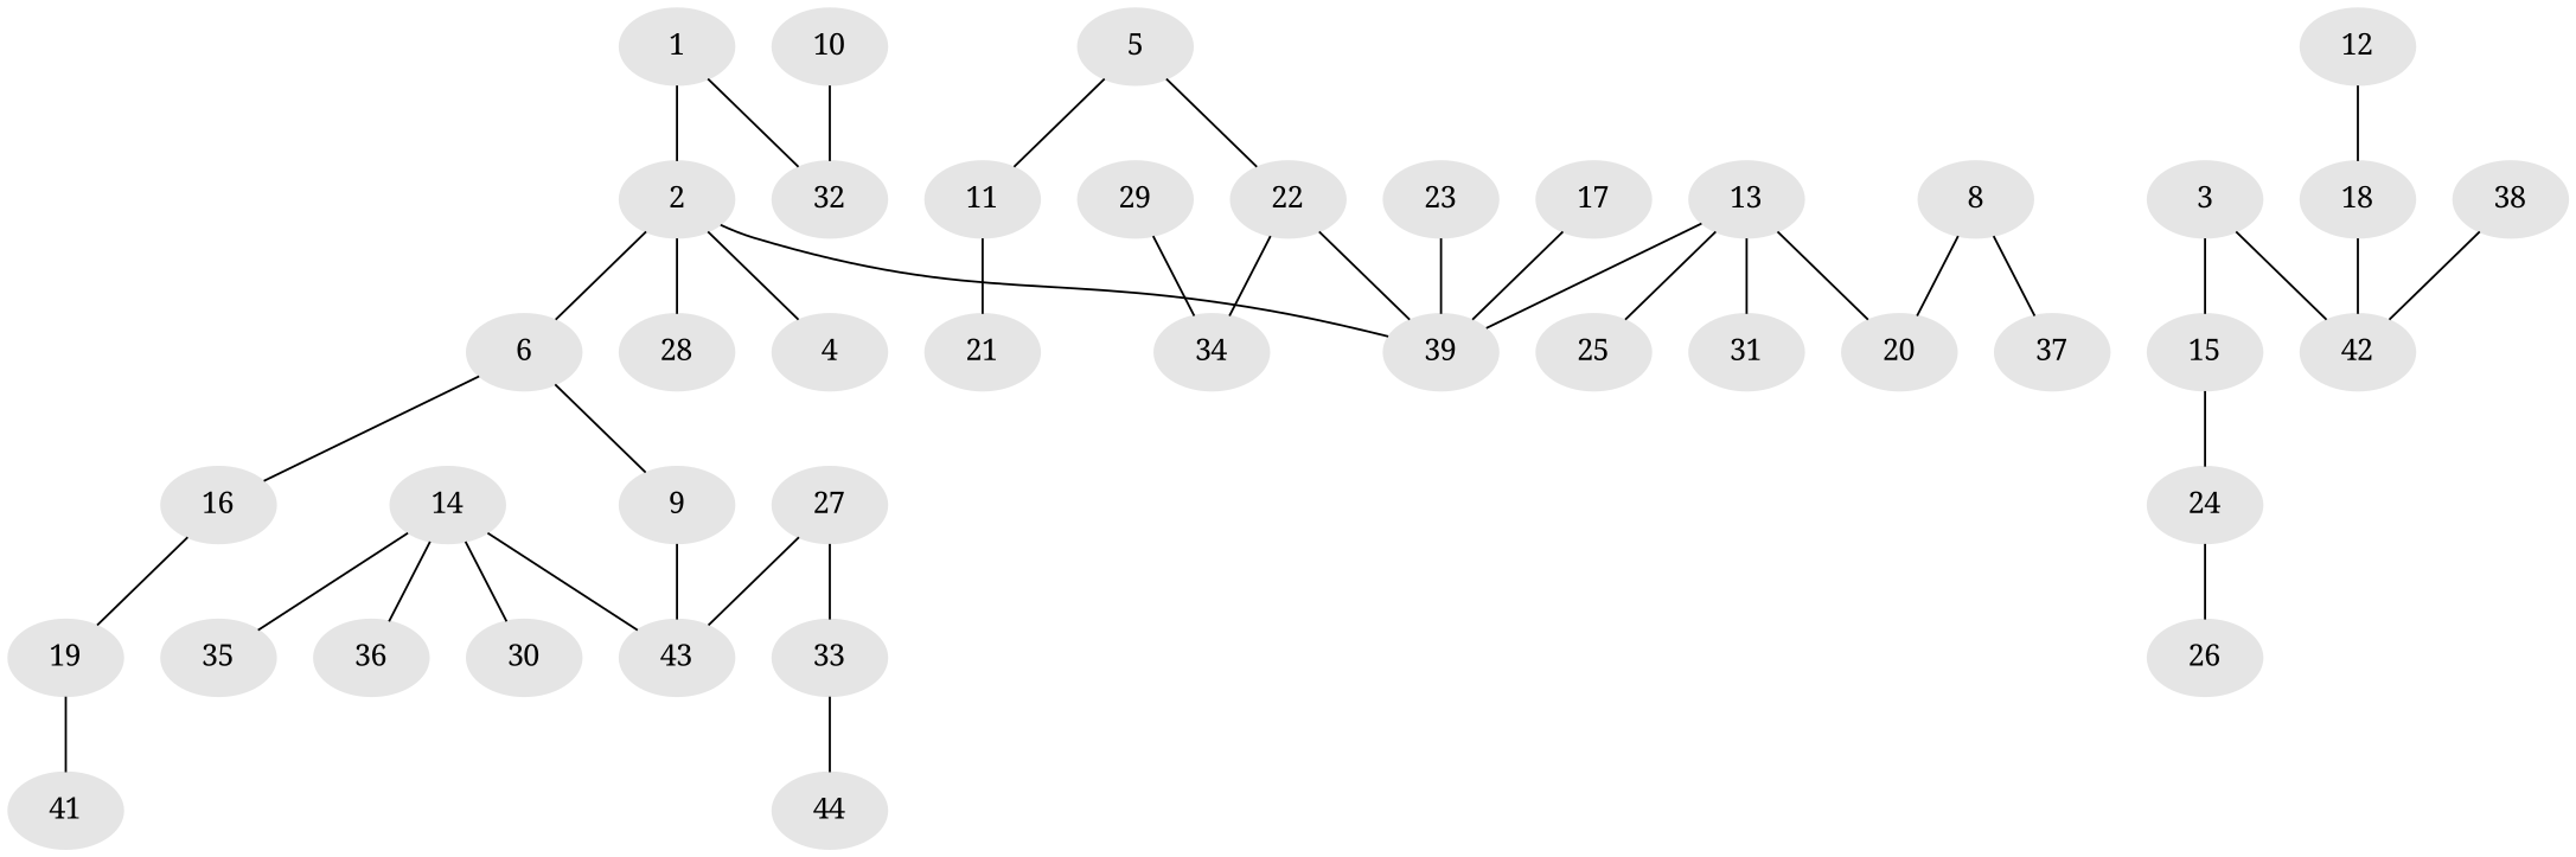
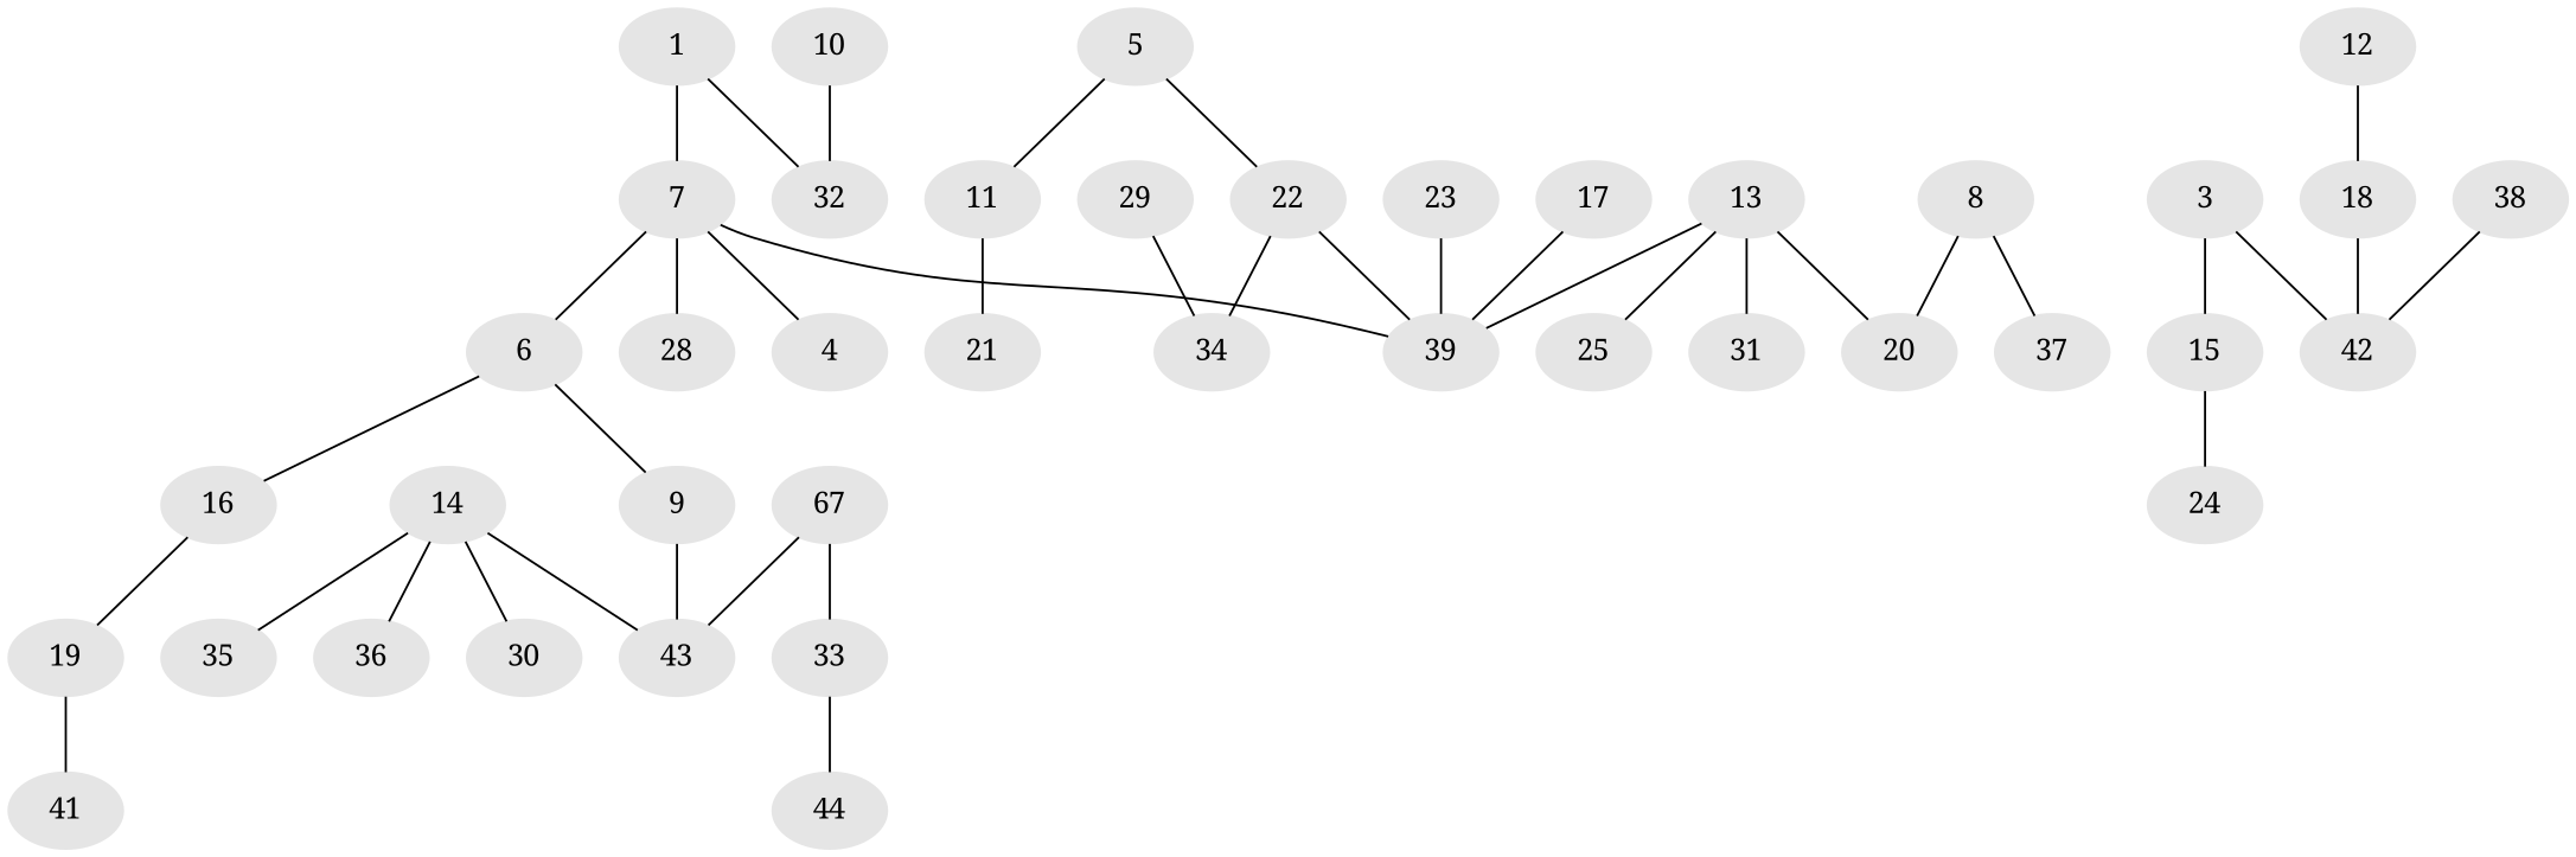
  graph {
    fontname="Noto Serif"
    node [color=gray90 fontname="Noto Serif" style=filled]
    edge [fontname="Noto Serif" weight=1.0]
    1
-   2
+   2 [label=7]
    32
    4
    6
    28
    39
    3
    15
    42
    9
    16
    24
    5
    11
    22
    21
    34
    43
    19
    8
    20
    37
    10
    12
    18
    13
    25
    31
    14
    30
    35
    36
-   26
    41
    17
    23
-   27
+   27 [label=67]
    33
    44
    29
    38
    1 -- 2
    1 -- 32
    2 -- 4
    2 -- 6
    2 -- 28
    2 -- 39
    6 -- 9
    6 -- 16
    3 -- 15
    3 -- 42
    15 -- 24
    9 -- 43
    16 -- 19
-   24 -- 26
    5 -- 11
    5 -- 22
    11 -- 21
    22 -- 39
    22 -- 34
    19 -- 41
    8 -- 20
    8 -- 37
    10 -- 32
    12 -- 18
    18 -- 42
    13 -- 39
    13 -- 20
    13 -- 25
    13 -- 31
    14 -- 43
    14 -- 30
    14 -- 35
    14 -- 36
    17 -- 39
    23 -- 39
    27 -- 43
    27 -- 33
    33 -- 44
    29 -- 34
    38 -- 42
  }
